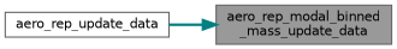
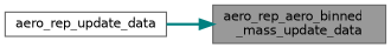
  digraph {
    rankdir=RL
    node [fontname=Helvetica fontsize=10 shape=box style=filled]
-   n1 [color=gray40 fillcolor=grey60 fontcolor=black height=0.2 label="aero_rep_modal_binned\l_mass_update_data" width=0.4]
+   n1 [color=gray40 fillcolor=grey60 fontcolor=black height=0.2 label="aero_rep_aero_binned\l_mass_update_data" width=0.4]
    n2 [color=grey40 fillcolor=white height=0.2 label=aero_rep_update_data width=0.4]
    n1 -> n2 [color=teal dir=back fontname=Helvetica fontsize=10 labelfontname=Helvetica labelfontsize=10 style=bold]
  }
